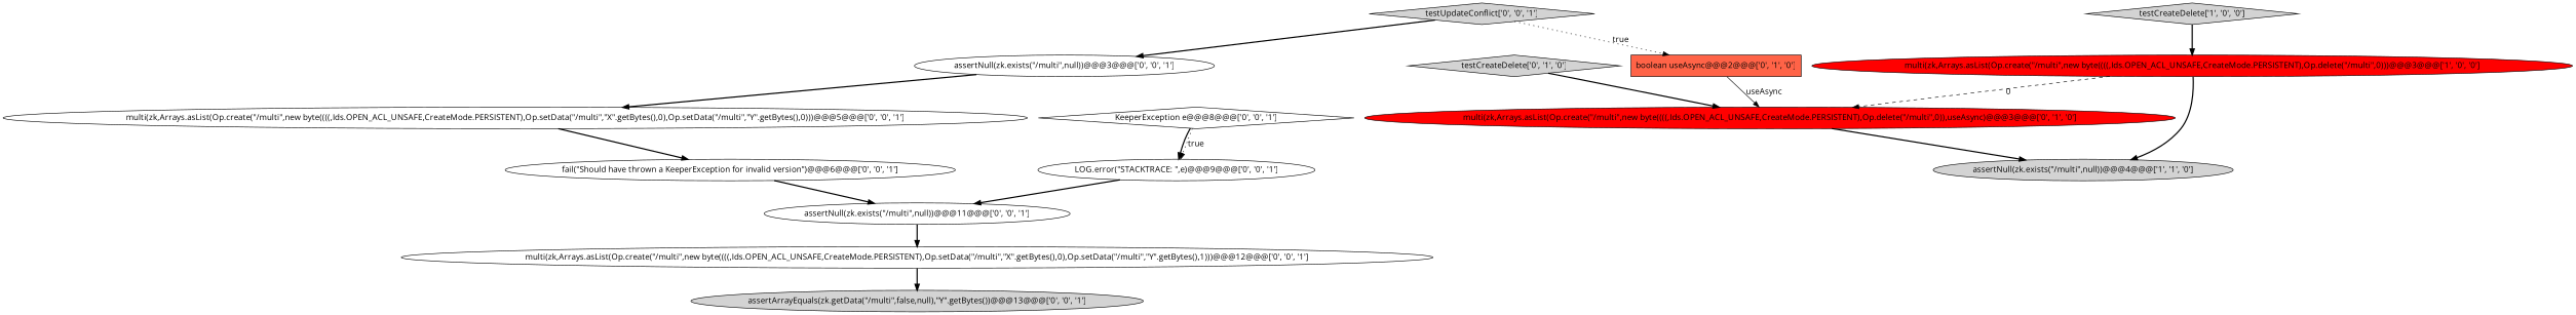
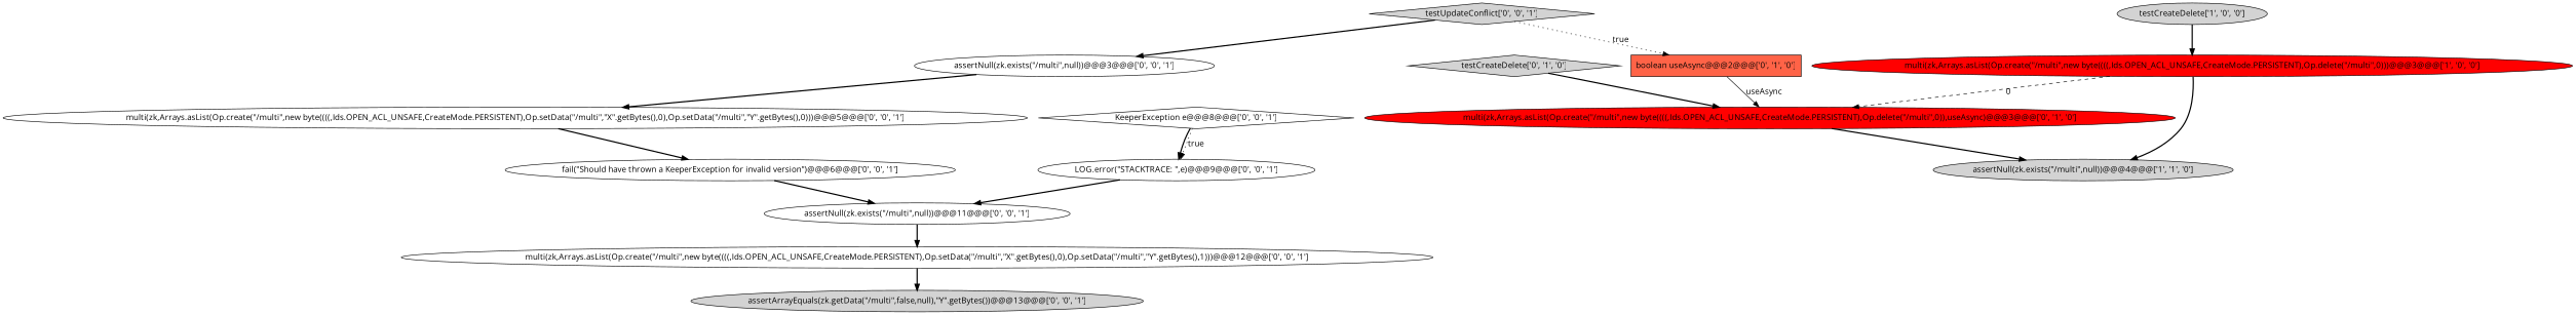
  digraph {
    fontname="Open Sans"
    node [fillcolor=white fontname="Open Sans" shape=ellipse style=filled]
    edge [fontname="Open Sans" style=bold]
    n1 [fillcolor=lightgray label="testUpdateConflict['0', '0', '1']" shape=diamond]
    n2 [label="assertNull(zk.exists(\"/multi\",null))@@@3@@@['0', '0', '1']"]
    n3 [fillcolor=tomato label="boolean useAsync@@@2@@@['0', '1', '0']" shape=box]
    n4 [label="multi(zk,Arrays.asList(Op.create(\"/multi\",new byte((((,Ids.OPEN_ACL_UNSAFE,CreateMode.PERSISTENT),Op.setData(\"/multi\",\"X\".getBytes(),0),Op.setData(\"/multi\",\"Y\".getBytes(),0)))@@@5@@@['0', '0', '1']"]
    n5 [label="LOG.error(\"STACKTRACE: \",e)@@@9@@@['0', '0', '1']"]
    n6 [label="assertNull(zk.exists(\"/multi\",null))@@@11@@@['0', '0', '1']"]
    n7 [label="multi(zk,Arrays.asList(Op.create(\"/multi\",new byte((((,Ids.OPEN_ACL_UNSAFE,CreateMode.PERSISTENT),Op.setData(\"/multi\",\"X\".getBytes(),0),Op.setData(\"/multi\",\"Y\".getBytes(),1)))@@@12@@@['0', '0', '1']"]
    n8 [fillcolor=red label="multi(zk,Arrays.asList(Op.create(\"/multi\",new byte((((,Ids.OPEN_ACL_UNSAFE,CreateMode.PERSISTENT),Op.delete(\"/multi\",0)))@@@3@@@['1', '0', '0']"]
    n9 [fillcolor=lightgray label="assertNull(zk.exists(\"/multi\",null))@@@4@@@['1', '1', '0']"]
    n10 [fillcolor=red label="multi(zk,Arrays.asList(Op.create(\"/multi\",new byte((((,Ids.OPEN_ACL_UNSAFE,CreateMode.PERSISTENT),Op.delete(\"/multi\",0)),useAsync)@@@3@@@['0', '1', '0']"]
    n11 [fillcolor=lightgray label="testCreateDelete['0', '1', '0']" shape=diamond]
-   n12 [fillcolor=lightgray label="testCreateDelete['1', '0', '0']" shape=diamond]
+   n12 [fillcolor=lightgray label="testCreateDelete['1', '0', '0']"]
    n13 [fillcolor=lightgray label="assertArrayEquals(zk.getData(\"/multi\",false,null),\"Y\".getBytes())@@@13@@@['0', '0', '1']"]
    n14 [label="fail(\"Should have thrown a KeeperException for invalid version\")@@@6@@@['0', '0', '1']"]
    n15 [label="KeeperException e@@@8@@@['0', '0', '1']" shape=diamond]
    n1 -> n2
    n1 -> n3 [label=true style=dotted]
    n2 -> n4
    n3 -> n10 [label=useAsync style=solid]
    n4 -> n14
    n5 -> n6
    n6 -> n7
    n7 -> n13
    n8 -> n9
    n8 -> n10 [label=0 style=dashed]
    n10 -> n9
    n11 -> n10
    n12 -> n8
    n14 -> n6
    n15 -> n5
    n15 -> n5 [label=true style=dotted]
  }
